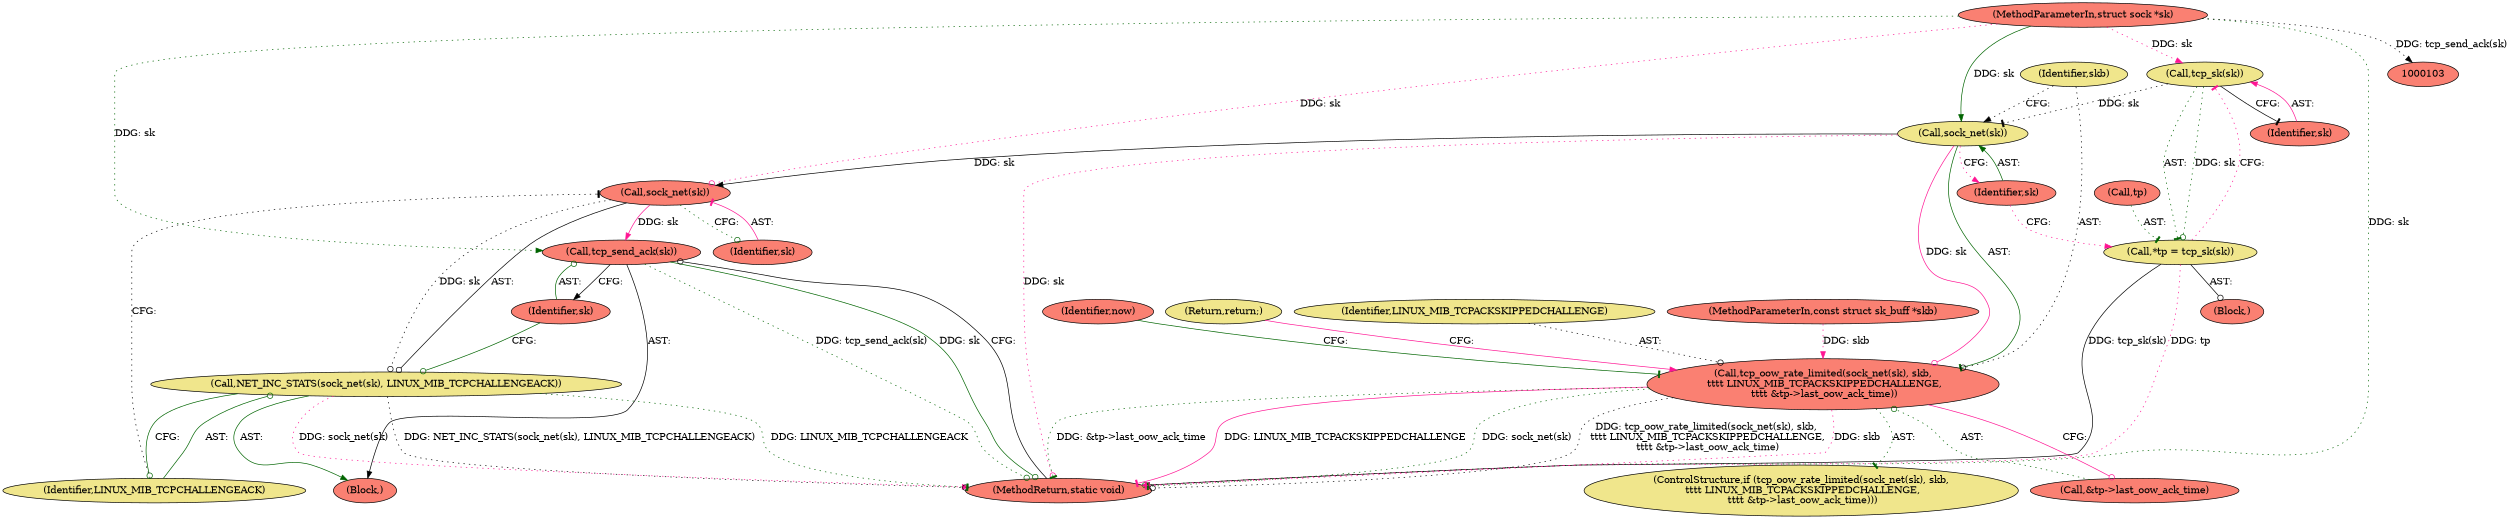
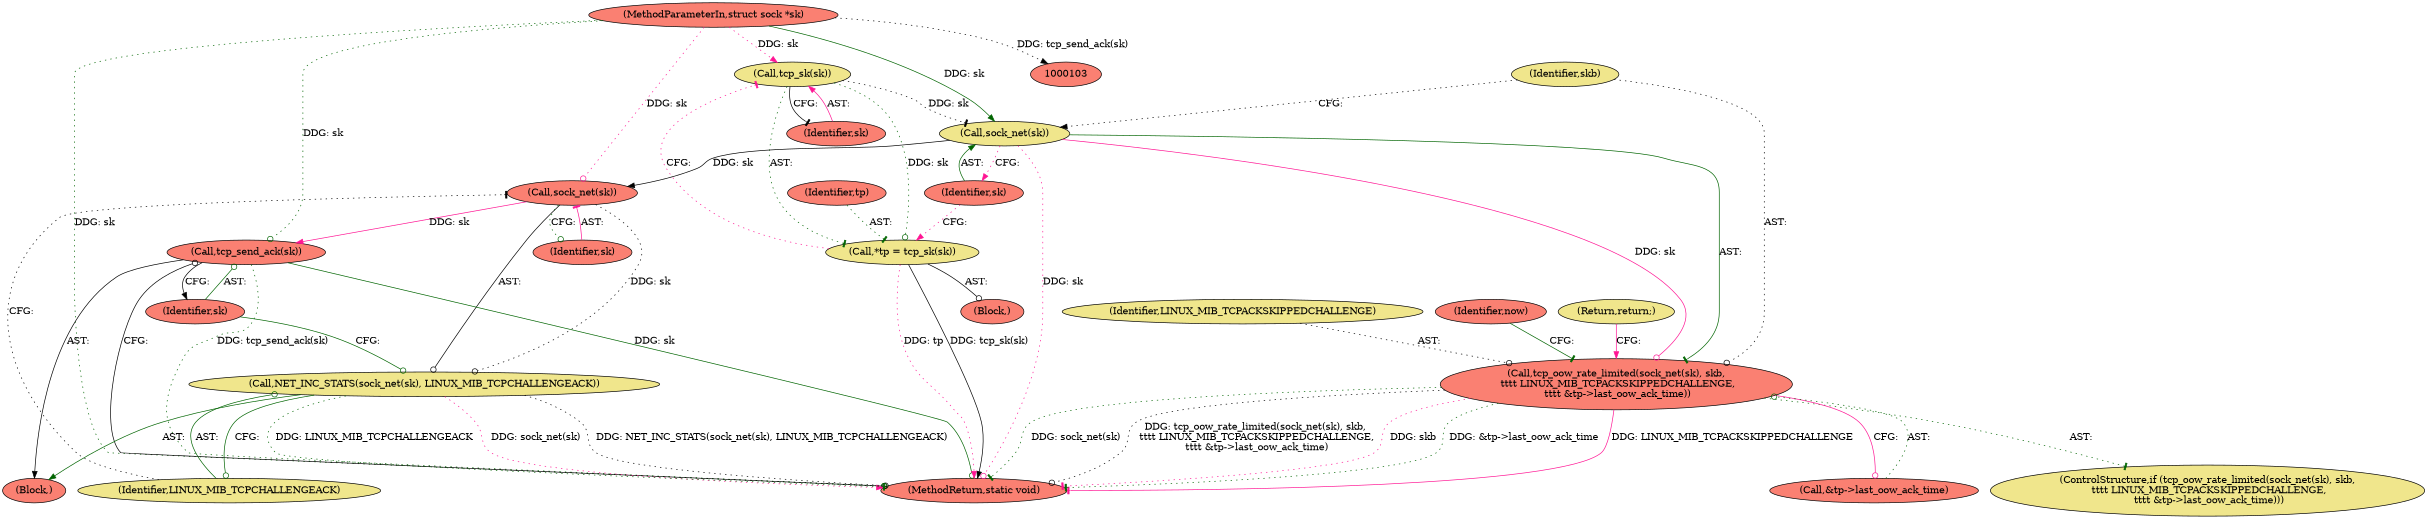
  digraph {
    node [fillcolor=salmon style=filled]
    edge [arrowhead=odot color=darkgreen style=dotted]
    n1 [label="(MethodParameterIn,struct sock *sk)"]
    n2 [fillcolor=khaki label="(Call,tcp_sk(sk))"]
    n3 [fillcolor=khaki label="(Call,sock_net(sk))"]
    n4 [label="(Call,sock_net(sk))"]
    n5 [label="(Call,tcp_send_ack(sk))"]
    n6 [label="(MethodReturn,static void)"]
    1000103
    n8 [fillcolor=khaki label="(Call,*tp = tcp_sk(sk))"]
    n9 [label="(Identifier,sk)"]
    n10 [label="(Call,tcp_oow_rate_limited(sock_net(sk), skb,\n \t\t\t\t LINUX_MIB_TCPACKSKIPPEDCHALLENGE,\n \t\t\t\t &tp->last_oow_ack_time))"]
    n11 [label="(Identifier,sk)"]
    n12 [fillcolor=khaki label="(Call,NET_INC_STATS(sock_net(sk), LINUX_MIB_TCPCHALLENGEACK))"]
    n13 [label="(Identifier,sk)"]
    n14 [label="(Block,)"]
    n15 [label="(Identifier,sk)"]
    n16 [label="(Block,)"]
    n17 [fillcolor=khaki label="(ControlStructure,if (tcp_oow_rate_limited(sock_net(sk), skb,\n \t\t\t\t LINUX_MIB_TCPACKSKIPPEDCHALLENGE,\n \t\t\t\t &tp->last_oow_ack_time)))"]
    n18 [label="(Call,&tp->last_oow_ack_time)"]
    n19 [fillcolor=khaki label="(Identifier,LINUX_MIB_TCPCHALLENGEACK)"]
-   n20 [label="(MethodParameterIn,const struct sk_buff *skb)"]
    n21 [label="(Identifier,now)"]
    n22 [fillcolor=khaki label="(Return,return;)"]
    n23 [fillcolor=khaki label="(Identifier,LINUX_MIB_TCPACKSKIPPEDCHALLENGE)"]
-   n24 [label="(Call,tp)"]
+   n24 [label="(Identifier,tp)"]
    n25 [fillcolor=khaki label="(Identifier,skb)"]
    n1 -> n2 [arrowhead=normal color=deeppink label="DDG: sk"]
    n1 -> n3 [arrowhead=normal label="DDG: sk" style=solid]
    n1 -> n4 [color=deeppink label="DDG: sk"]
-   n1 -> n5 [arrowhead=normal label="DDG: sk"]
+   n1 -> n5 [label="DDG: sk"]
    n1 -> n6 [label="DDG: sk"]
    n1 -> 1000103 [arrowhead=normal color=black label="DDG: tcp_send_ack(sk)"]
    n2 -> n3 [arrowhead=tee color=black label="DDG: sk"]
    n2 -> n8 [arrowhead=tee label="AST: "]
    n2 -> n8 [label="DDG: sk"]
    n2 -> n9 [arrowhead=tee color=black label="CFG: " style=solid]
    n3 -> n4 [arrowhead=normal color=black label="DDG: sk" style=solid]
    n3 -> n6 [color=deeppink label="DDG: sk"]
    n3 -> n10 [arrowhead=tee label="AST: " style=solid]
    n3 -> n10 [color=deeppink label="DDG: sk" style=solid]
    n3 -> n11 [arrowhead=normal color=deeppink label="CFG: "]
    n4 -> n5 [arrowhead=normal color=deeppink label="DDG: sk" style=solid]
    n4 -> n12 [color=black label="AST: " style=solid]
    n4 -> n12 [color=black label="DDG: sk"]
    n4 -> n13 [label="CFG: "]
    n5 -> n6 [label="DDG: tcp_send_ack(sk)"]
    n5 -> n6 [label="DDG: sk" style=solid]
    n5 -> n14 [arrowhead=normal color=black label="AST: " style=solid]
    n5 -> n15 [arrowhead=normal color=black label="CFG: " style=solid]
    n6 -> n5 [color=black label="CFG: " style=solid]
    n8 -> n2 [arrowhead=tee color=deeppink label="CFG: "]
    n8 -> n6 [arrowhead=normal color=black label="DDG: tcp_sk(sk)" style=solid]
    n8 -> n6 [arrowhead=normal color=deeppink label="DDG: tp"]
    n8 -> n16 [color=black label="AST: " style=solid]
    n9 -> n2 [arrowhead=normal color=deeppink label="AST: " style=solid]
    n10 -> n6 [arrowhead=tee color=deeppink label="DDG: LINUX_MIB_TCPACKSKIPPEDCHALLENGE" style=solid]
    n10 -> n6 [arrowhead=tee label="DDG: sock_net(sk)"]
    n10 -> n6 [color=black label="DDG: tcp_oow_rate_limited(sock_net(sk), skb,\n \t\t\t\t LINUX_MIB_TCPACKSKIPPEDCHALLENGE,\n \t\t\t\t &tp->last_oow_ack_time)"]
    n10 -> n6 [arrowhead=tee color=deeppink label="DDG: skb"]
    n10 -> n6 [arrowhead=tee label="DDG: &tp->last_oow_ack_time"]
    n10 -> n17 [arrowhead=tee label="AST: "]
    n10 -> n18 [color=deeppink label="CFG: " style=solid]
    n11 -> n3 [arrowhead=normal label="AST: " style=solid]
    n11 -> n8 [arrowhead=normal color=deeppink label="CFG: "]
    n12 -> n6 [arrowhead=normal color=deeppink label="DDG: sock_net(sk)"]
    n12 -> n6 [color=black label="DDG: NET_INC_STATS(sock_net(sk), LINUX_MIB_TCPCHALLENGEACK)"]
    n12 -> n6 [arrowhead=tee label="DDG: LINUX_MIB_TCPCHALLENGEACK"]
    n12 -> n14 [arrowhead=normal label="AST: " style=solid]
    n12 -> n19 [label="CFG: " style=solid]
    n13 -> n4 [arrowhead=tee color=deeppink label="AST: " style=solid]
    n15 -> n5 [label="AST: " style=solid]
    n15 -> n12 [label="CFG: " style=solid]
    n18 -> n10 [label="AST: "]
    n19 -> n4 [arrowhead=tee color=black label="CFG: "]
    n19 -> n12 [label="AST: " style=solid]
-   n20 -> n10 [arrowhead=normal color=deeppink label="DDG: skb"]
    n21 -> n10 [arrowhead=tee label="CFG: " style=solid]
    n22 -> n10 [arrowhead=normal color=deeppink label="CFG: " style=solid]
    n23 -> n10 [color=black label="AST: "]
    n24 -> n8 [arrowhead=tee label="AST: "]
    n25 -> n3 [arrowhead=normal color=black label="CFG: "]
    n25 -> n10 [color=black label="AST: "]
  }
